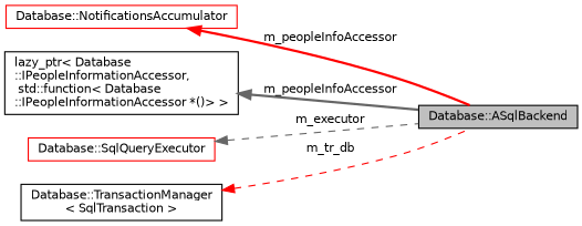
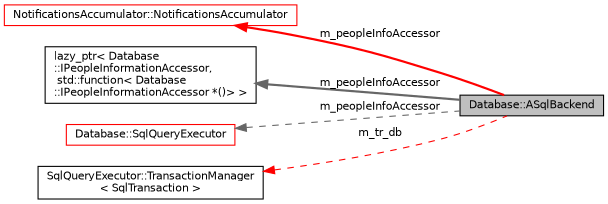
  digraph {
    rankdir=LR
    node [color=black fillcolor=white fontname=Helvetica fontsize=10 shape=record style=filled]
    edge [color=red dir=back fontname=Helvetica fontsize=10 labelfontname=Helvetica labelfontsize=10 style=bold]
    n1 [fillcolor=grey75 fontcolor=black height=0.2 label="Database::ASqlBackend" width=0.4]
-   n2 [color=red height=0.2 label="Database::NotificationsAccumulator" width=0.4]
+   n2 [color=red height=0.2 label="NotificationsAccumulator::NotificationsAccumulator" width=0.4]
    n3 [height=0.2 label="lazy_ptr\< Database\l::IPeopleInformationAccessor,\l std::function\< Database\l::IPeopleInformationAccessor *()\> \>" width=0.4]
    n4 [color=red height=0.2 label="Database::SqlQueryExecutor" width=0.4]
-   n5 [height=0.2 label="Database::TransactionManager\l\< SqlTransaction \>" width=0.4]
+   n5 [height=0.2 label="SqlQueryExecutor::TransactionManager\l\< SqlTransaction \>" width=0.4]
    n2 -> n1 [label=" m_peopleInfoAccessor"]
    n3 -> n1 [color=gray40 label=" m_peopleInfoAccessor"]
-   n4 -> n1 [color=gray40 label=" m_executor" style=dashed]
+   n4 -> n1 [color=gray40 label=" m_peopleInfoAccessor" style=dashed]
    n5 -> n1 [label=" m_tr_db" style=dashed]
  }
